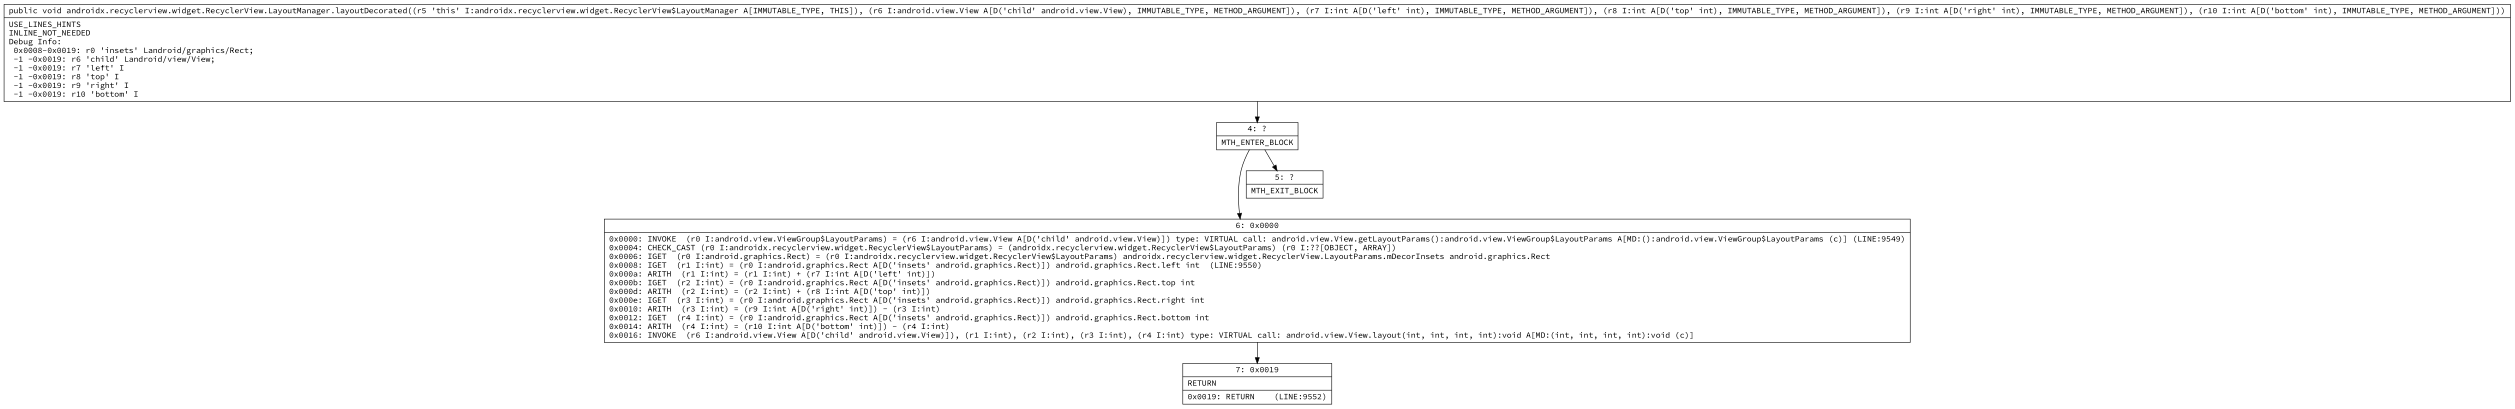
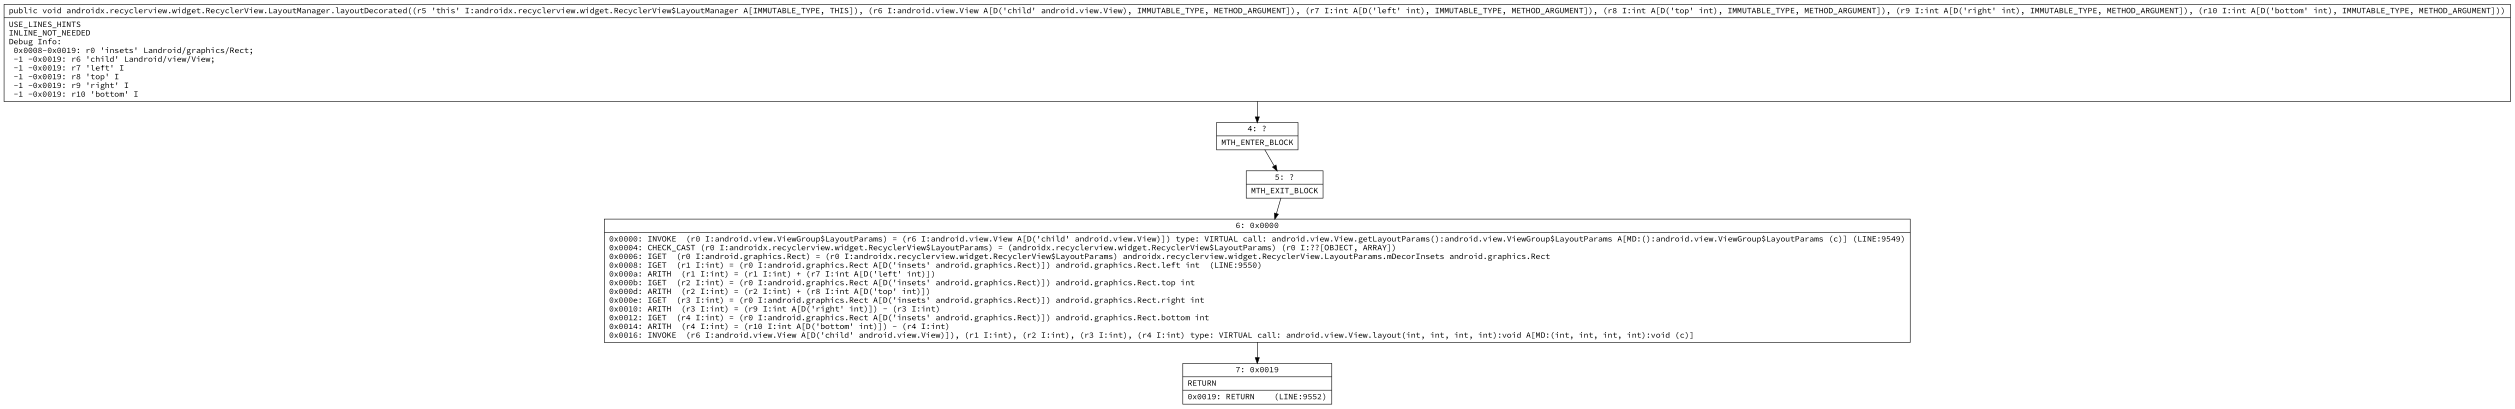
  digraph {
    fontname="Source Code Pro"
    node [fontname="Source Code Pro" shape=record]
    edge [fontname="Source Code Pro"]
    n1 [label="{4\:\ ?|MTH_ENTER_BLOCK\l}"]
    n2 [label="{6\:\ 0x0000|0x0000: INVOKE  (r0 I:android.view.ViewGroup$LayoutParams) = (r6 I:android.view.View A[D('child' android.view.View)]) type: VIRTUAL call: android.view.View.getLayoutParams():android.view.ViewGroup$LayoutParams A[MD:():android.view.ViewGroup$LayoutParams (c)] (LINE:9549)\l0x0004: CHECK_CAST (r0 I:androidx.recyclerview.widget.RecyclerView$LayoutParams) = (androidx.recyclerview.widget.RecyclerView$LayoutParams) (r0 I:??[OBJECT, ARRAY]) \l0x0006: IGET  (r0 I:android.graphics.Rect) = (r0 I:androidx.recyclerview.widget.RecyclerView$LayoutParams) androidx.recyclerview.widget.RecyclerView.LayoutParams.mDecorInsets android.graphics.Rect \l0x0008: IGET  (r1 I:int) = (r0 I:android.graphics.Rect A[D('insets' android.graphics.Rect)]) android.graphics.Rect.left int  (LINE:9550)\l0x000a: ARITH  (r1 I:int) = (r1 I:int) + (r7 I:int A[D('left' int)]) \l0x000b: IGET  (r2 I:int) = (r0 I:android.graphics.Rect A[D('insets' android.graphics.Rect)]) android.graphics.Rect.top int \l0x000d: ARITH  (r2 I:int) = (r2 I:int) + (r8 I:int A[D('top' int)]) \l0x000e: IGET  (r3 I:int) = (r0 I:android.graphics.Rect A[D('insets' android.graphics.Rect)]) android.graphics.Rect.right int \l0x0010: ARITH  (r3 I:int) = (r9 I:int A[D('right' int)]) \- (r3 I:int) \l0x0012: IGET  (r4 I:int) = (r0 I:android.graphics.Rect A[D('insets' android.graphics.Rect)]) android.graphics.Rect.bottom int \l0x0014: ARITH  (r4 I:int) = (r10 I:int A[D('bottom' int)]) \- (r4 I:int) \l0x0016: INVOKE  (r6 I:android.view.View A[D('child' android.view.View)]), (r1 I:int), (r2 I:int), (r3 I:int), (r4 I:int) type: VIRTUAL call: android.view.View.layout(int, int, int, int):void A[MD:(int, int, int, int):void (c)]\l}"]
    n3 [label="{5\:\ ?|MTH_EXIT_BLOCK\l}"]
    n4 [label="{7\:\ 0x0019|RETURN\l|0x0019: RETURN    (LINE:9552)\l}"]
    n5 [label="{public void androidx.recyclerview.widget.RecyclerView.LayoutManager.layoutDecorated((r5 'this' I:androidx.recyclerview.widget.RecyclerView$LayoutManager A[IMMUTABLE_TYPE, THIS]), (r6 I:android.view.View A[D('child' android.view.View), IMMUTABLE_TYPE, METHOD_ARGUMENT]), (r7 I:int A[D('left' int), IMMUTABLE_TYPE, METHOD_ARGUMENT]), (r8 I:int A[D('top' int), IMMUTABLE_TYPE, METHOD_ARGUMENT]), (r9 I:int A[D('right' int), IMMUTABLE_TYPE, METHOD_ARGUMENT]), (r10 I:int A[D('bottom' int), IMMUTABLE_TYPE, METHOD_ARGUMENT]))  | USE_LINES_HINTS\lINLINE_NOT_NEEDED\lDebug Info:\l  0x0008\-0x0019: r0 'insets' Landroid\/graphics\/Rect;\l  \-1 \-0x0019: r6 'child' Landroid\/view\/View;\l  \-1 \-0x0019: r7 'left' I\l  \-1 \-0x0019: r8 'top' I\l  \-1 \-0x0019: r9 'right' I\l  \-1 \-0x0019: r10 'bottom' I\l}"]
-   n1 -> n2
+   n3 -> n2
    n1 -> n3
    n2 -> n4
    n5 -> n1
  }
